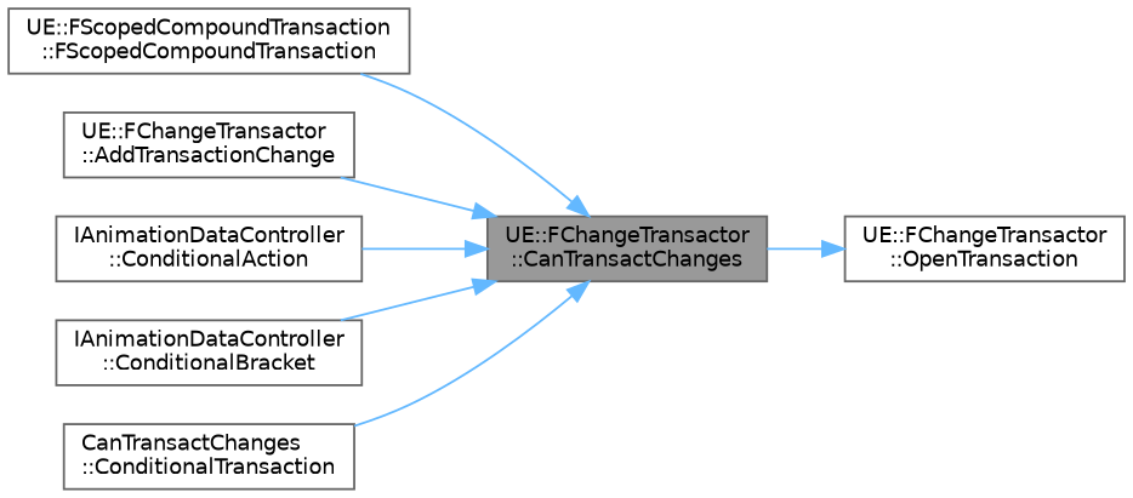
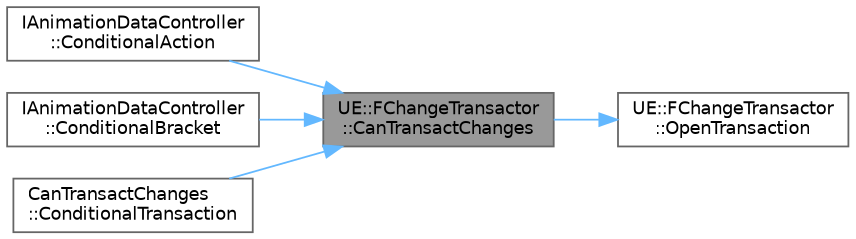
  digraph {
    rankdir=RL
    node [color=grey40 fillcolor=white fontname=Helvetica fontsize=10 shape=box style=filled]
    edge [color=steelblue1 dir=back fontname=Helvetica fontsize=10 labelfontname=Helvetica labelfontsize=10 style=solid]
    n1 [color=gray40 fillcolor=grey60 fontcolor=black height=0.2 label="UE::FChangeTransactor\l::CanTransactChanges" width=0.4]
-   n2 [height=0.2 label="UE::FScopedCompoundTransaction\l::FScopedCompoundTransaction" width=0.4]
-   n3 [height=0.2 label="UE::FChangeTransactor\l::AddTransactionChange" width=0.4]
    n4 [height=0.2 label="IAnimationDataController\l::ConditionalAction" width=0.4]
    n5 [height=0.2 label="IAnimationDataController\l::ConditionalBracket" width=0.4]
    n6 [height=0.2 label="CanTransactChanges\l::ConditionalTransaction" width=0.4]
    n7 [height=0.2 label="UE::FChangeTransactor\l::OpenTransaction" width=0.4]
-   n1 -> n2
-   n1 -> n3
    n1 -> n4
    n1 -> n5
    n1 -> n6
    n7 -> n1
  }
